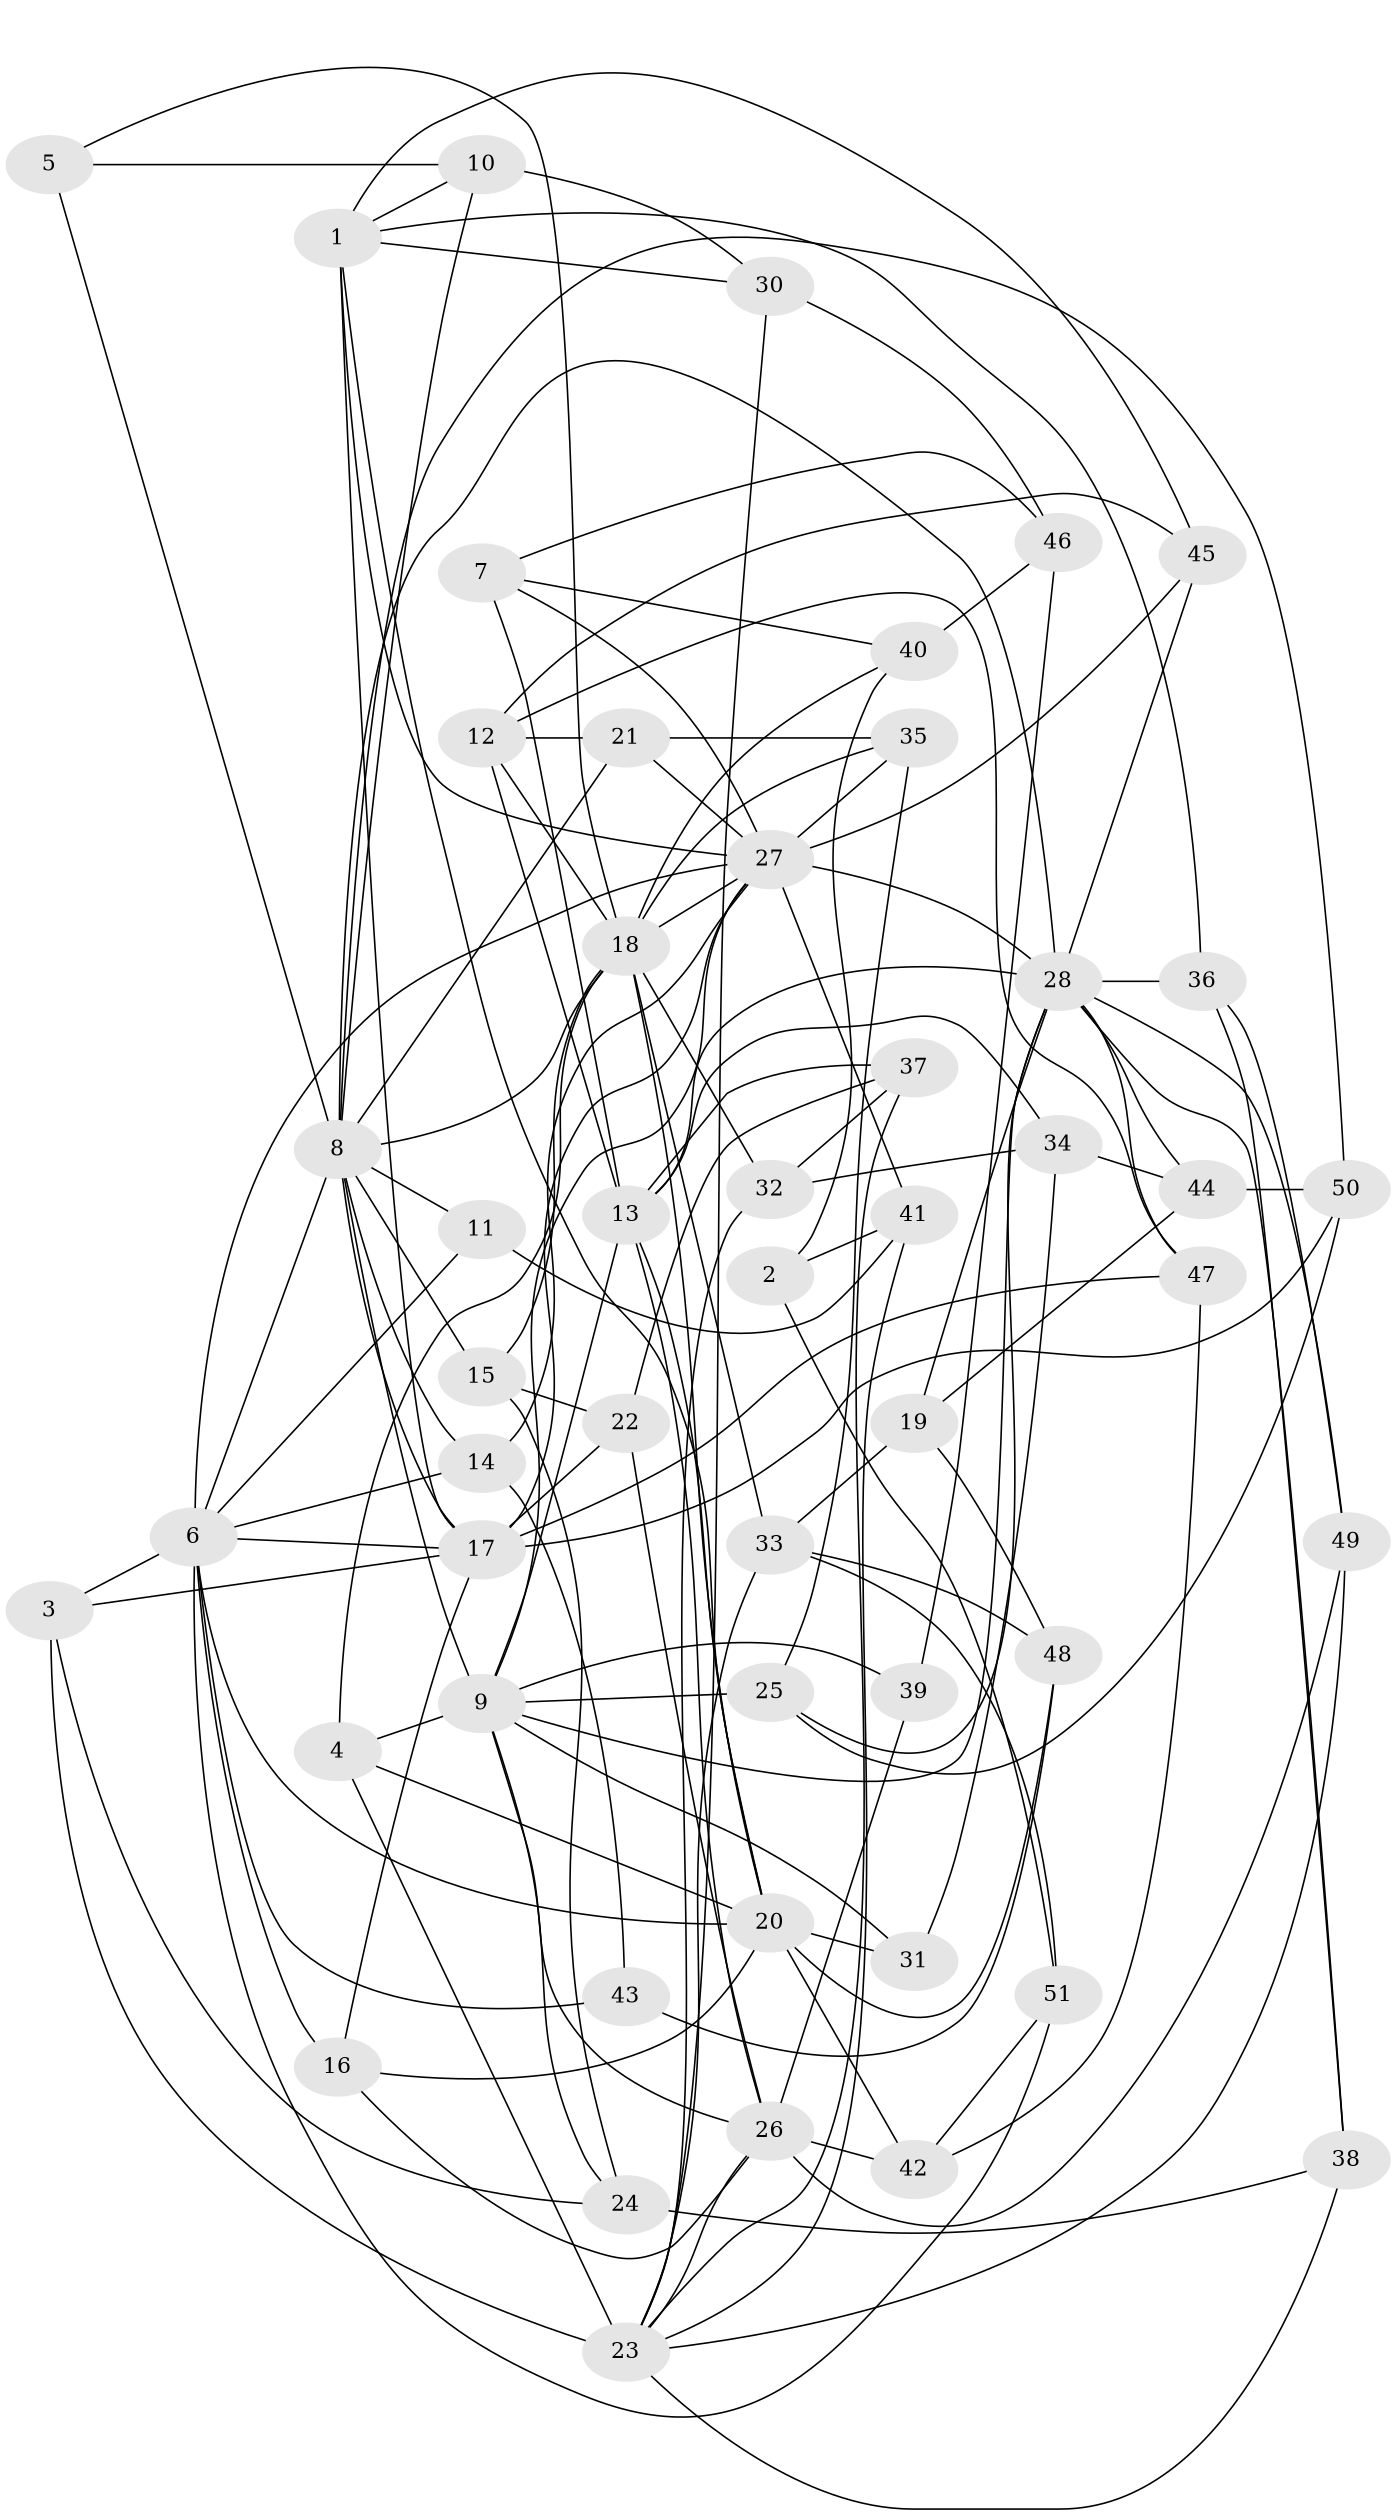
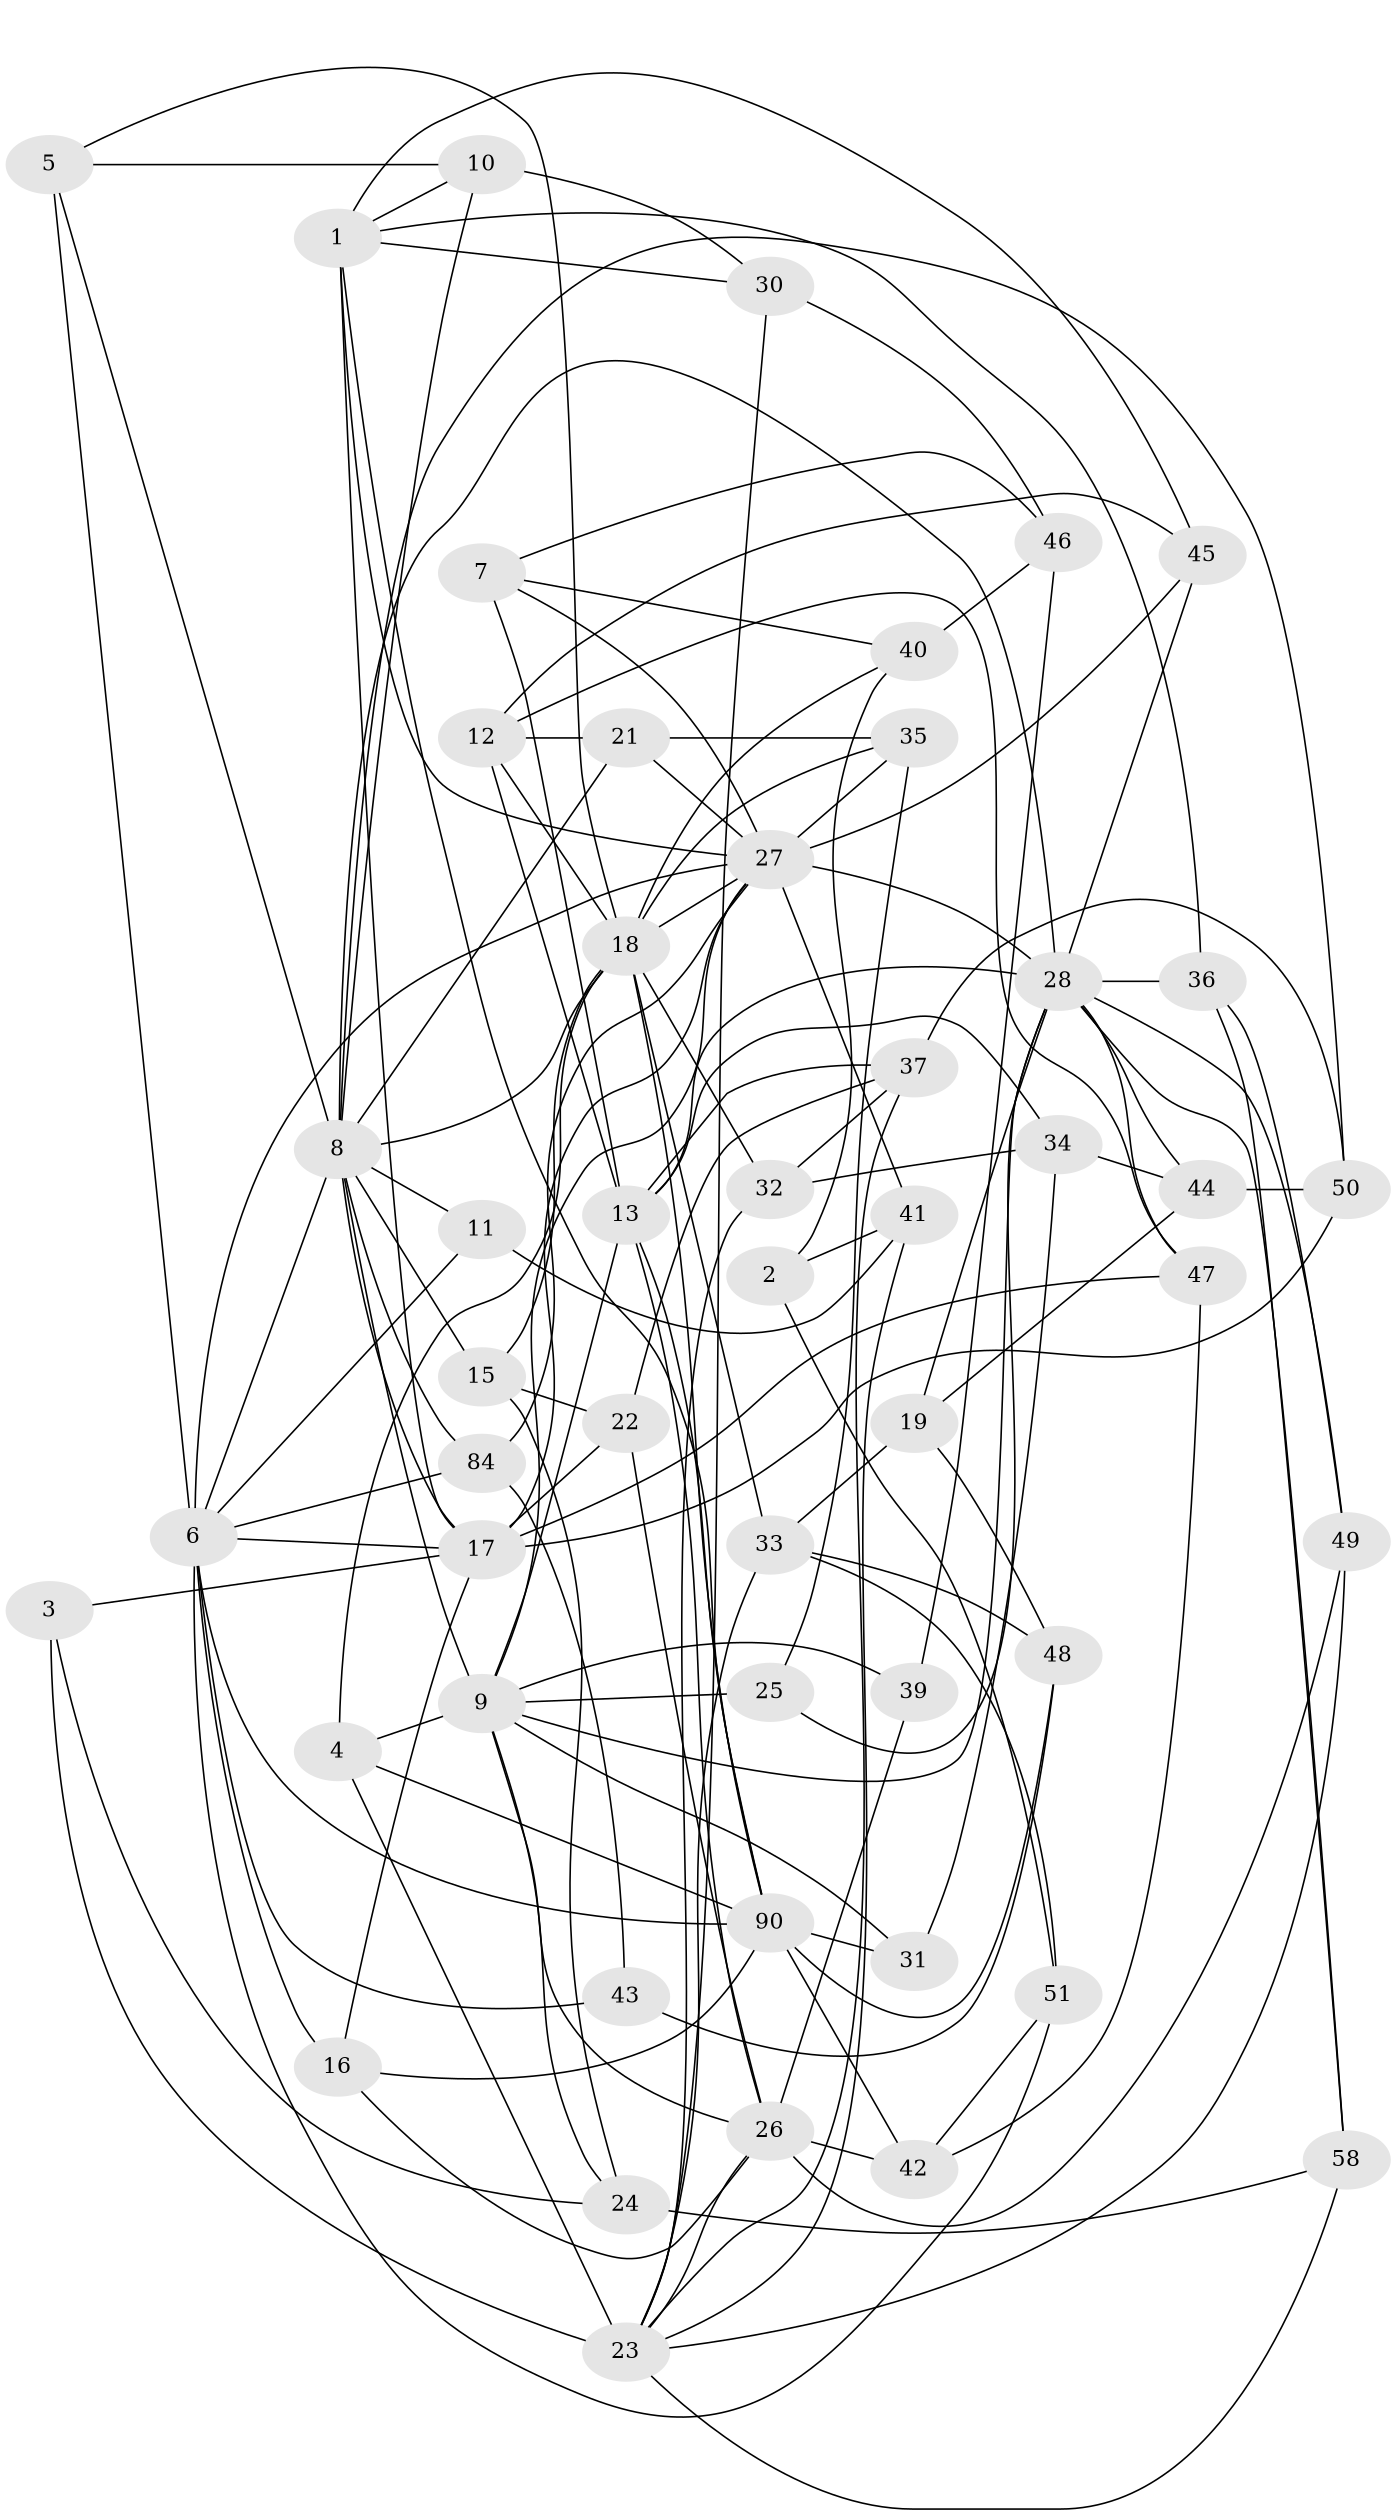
  graph {
    rankdir=LR
    node [color=gray90 style=filled]
    edge [weight=1.0]
    1
    10
    17
-   20
+   20 [label=90]
    27
    30
    36
    45
    50
    47
    22
    31
    48
    42
    41
    28
    35
    46
-   38
+   38 [label=58]
    49
    2
    40
    51
    19
    44
    3
    6
    23
    24
    8
    11
-   14
+   14 [label=84]
    16
    43
    26
    37
    32
    33
    4
    9
    18
    13
    25
    39
    5
    15
    21
    7
    34
    12
    1 -- 10
    1 -- 17
    1 -- 20
    1 -- 27
    1 -- 30 [weight=3.0]
    1 -- 36
    1 -- 45
    10 -- 30
    17 -- 27
    17 -- 50
    17 -- 47
    17 -- 22
    20 -- 31
    20 -- 48
    20 -- 42
    27 -- 45
    27 -- 41
    27 -- 28
    27 -- 35
    30 -- 46
    36 -- 38
    36 -- 49
    22 -- 26
    22 -- 37
    31 -- 34
    42 -- 47
    42 -- 51
    28 -- 36
    28 -- 45
    28 -- 47
    28 -- 38
    28 -- 49
    28 -- 44
    2 -- 41
    2 -- 40
    2 -- 51
    40 -- 46
    19 -- 48
    19 -- 28
    19 -- 44
    44 -- 50
    3 -- 17 [weight=2.0]
-   3 -- 6
+   5 -- 6
    3 -- 23
    3 -- 24
    6 -- 17
    6 -- 20 [weight=2.0]
    6 -- 27
    6 -- 51
    6 -- 8
    6 -- 11 [weight=2.0]
    6 -- 14
    6 -- 16
    6 -- 43
    23 -- 30
    23 -- 41
    23 -- 38
    23 -- 49
    23 -- 26
    23 -- 37
    23 -- 32
    23 -- 33
    24 -- 38
    8 -- 10
    8 -- 17
    8 -- 50
    8 -- 28
    8 -- 11
    8 -- 14
    8 -- 9
    8 -- 18
    8 -- 15
    8 -- 21
    11 -- 41
    14 -- 27
    14 -- 43
    16 -- 17
    16 -- 20
    16 -- 26
    43 -- 48
    26 -- 42
    26 -- 49
    26 -- 39 [weight=2.0]
    32 -- 37
    32 -- 34
    33 -- 48
    33 -- 51
    33 -- 19
    4 -- 20
    4 -- 23
    4 -- 9
    4 -- 18
    9 -- 27
    9 -- 31
    9 -- 28
    9 -- 24
    9 -- 26
    9 -- 13
    9 -- 25
    9 -- 39
    18 -- 20
    18 -- 27
    18 -- 35
    18 -- 40
    18 -- 32
    18 -- 33
    13 -- 20 [weight=2.0]
    13 -- 28
    13 -- 26 [weight=2.0]
    13 -- 37
    13 -- 34
-   25 -- 50
+   37 -- 50
    25 -- 28
    25 -- 35
    39 -- 46
    5 -- 10
    5 -- 8
    5 -- 18 [weight=2.0]
    15 -- 22
    15 -- 24
    15 -- 18
    21 -- 27
    21 -- 35
    7 -- 27
    7 -- 46
    7 -- 40
    7 -- 13
    34 -- 44
    12 -- 45
    12 -- 47
    12 -- 18
    12 -- 13
    12 -- 21
  }
